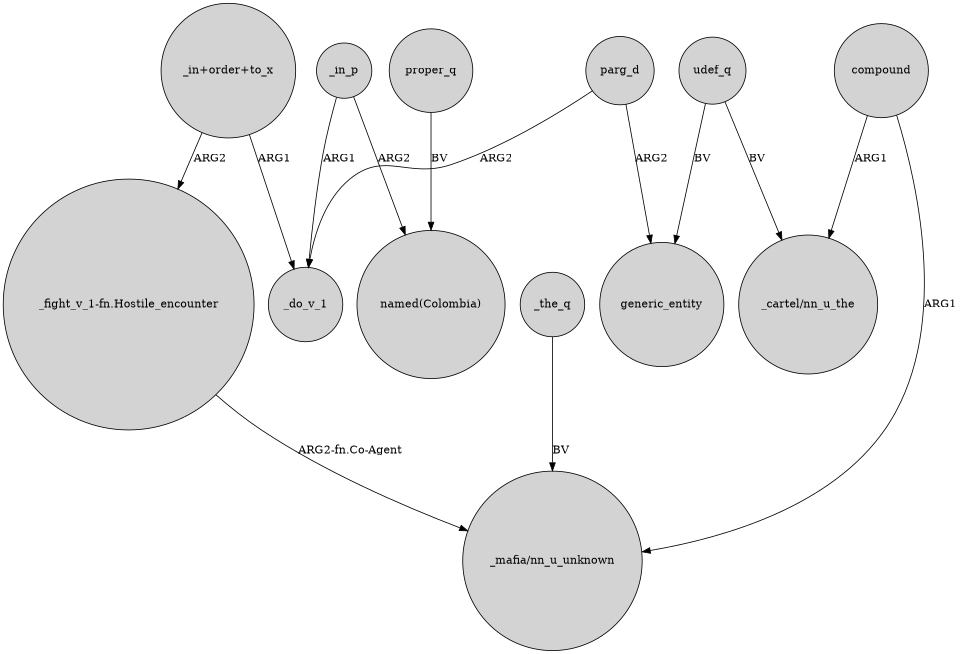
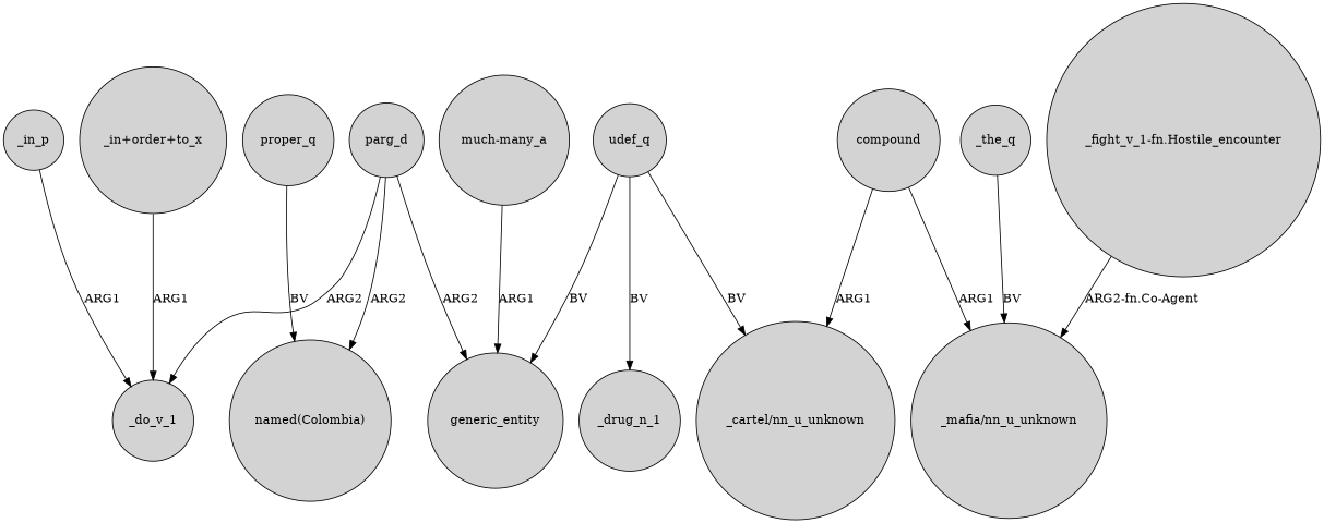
  digraph {
    node [shape=circle style=filled]
    _in_p
    _do_v_1
    "named(Colombia)"
    "_in+order+to_x"
    "_fight_v_1-fn.Hostile_encounter"
    "_mafia/nn_u_unknown"
    parg_d
    generic_entity
    compound
-   "_cartel/nn_u_unknown" [label="_cartel/nn_u_the"]
+   "_cartel/nn_u_unknown"
    _the_q
    udef_q
+   _drug_n_1
    proper_q
+   "much-many_a"
    _in_p -> _do_v_1 [label=ARG1]
-   _in_p -> "named(Colombia)" [label=ARG2]
+   parg_d -> "named(Colombia)" [label=ARG2]
    "_in+order+to_x" -> _do_v_1 [label=ARG1]
-   "_in+order+to_x" -> "_fight_v_1-fn.Hostile_encounter" [label=ARG2]
    "_fight_v_1-fn.Hostile_encounter" -> "_mafia/nn_u_unknown" [label="ARG2-fn.Co-Agent"]
    parg_d -> _do_v_1 [label=ARG2]
    parg_d -> generic_entity [label=ARG2]
    compound -> "_mafia/nn_u_unknown" [label=ARG1]
    compound -> "_cartel/nn_u_unknown" [label=ARG1]
    _the_q -> "_mafia/nn_u_unknown" [label=BV]
    udef_q -> generic_entity [label=BV]
    udef_q -> "_cartel/nn_u_unknown" [label=BV]
+   udef_q -> _drug_n_1 [label=BV]
    proper_q -> "named(Colombia)" [label=BV]
+   "much-many_a" -> generic_entity [label=ARG1]
  }
